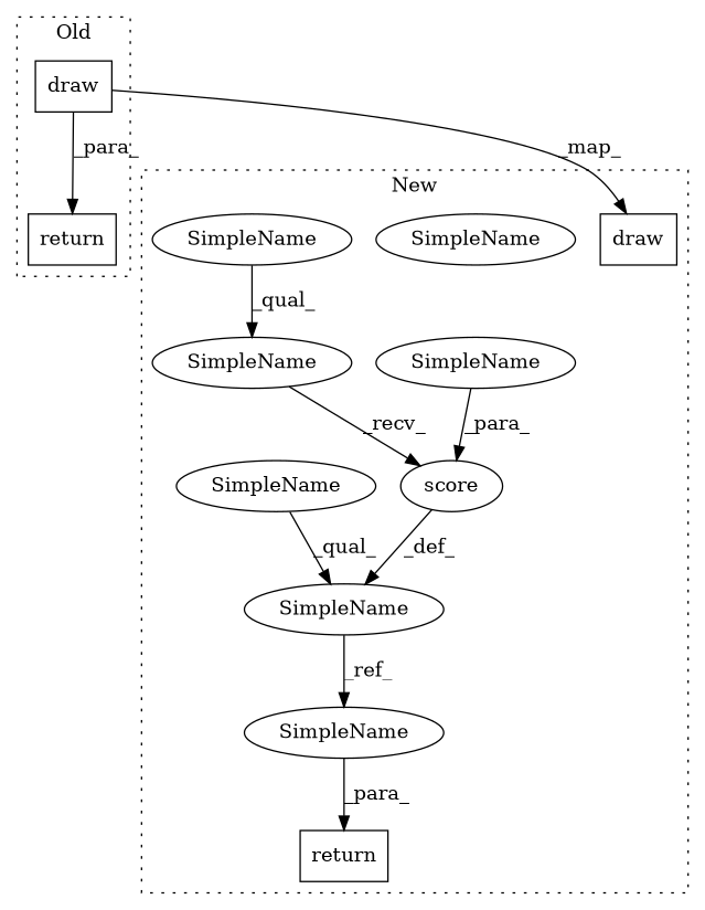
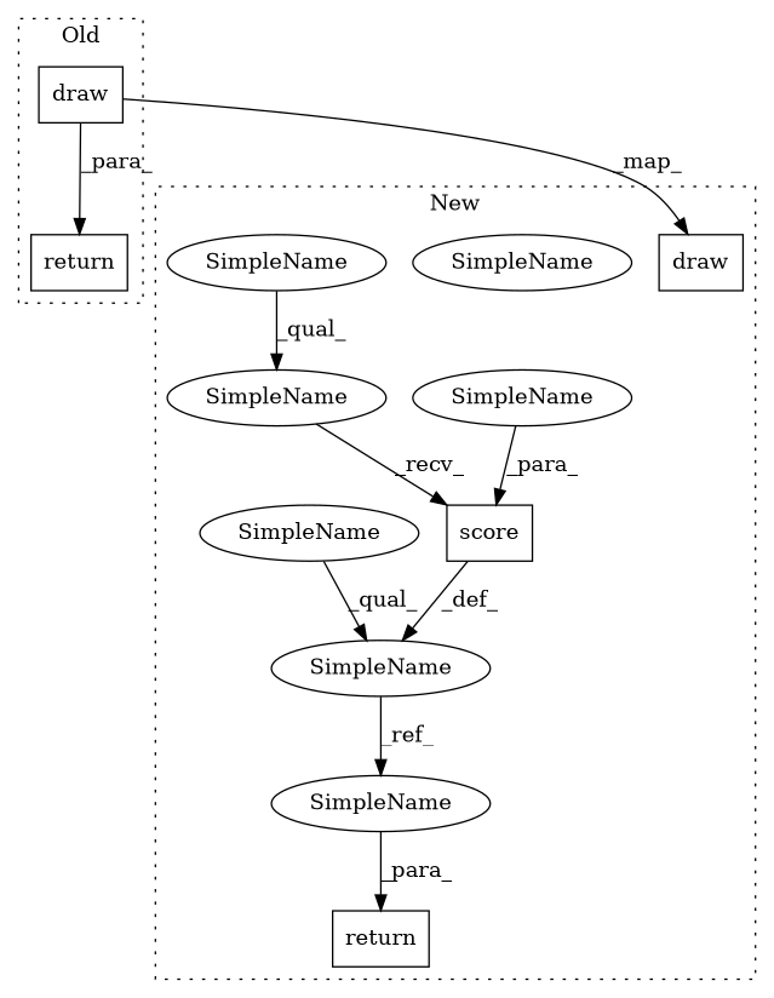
  digraph {
    node [a=42 l=0 s=2453 shape=ellipse]
    n1 [a=32 l=-5 label=draw s=2448 shape=box]
    n2 [a=41 l=7 label=return s=2436 shape=box]
    n3 [a=32 l=-5 label=draw s=2441 shape=box]
    n4 [label=SimpleName]
    n5 [a=41 l=7 label=return s=2496 shape=box]
-   n6 [a=32 l="6,-23" label=score s="2480,2488"]
+   n6 [a=32 l="6,-23" label=score s="2480,2488" shape=box]
    n7 [label=SimpleName s=2465]
    n8 [label=SimpleName s=2488]
    n9 [label=SimpleName s=2488]
    n10 [label=SimpleName s=2465]
    n11 [label=SimpleName]
    n12 [label=SimpleName s=2503]
    subgraph cluster_1 {
      label=Old
      style=dotted
      n1
      n2
    }
    subgraph cluster_2 {
      label=New
      style=dotted
      n3
      n4
      n5
      n6
      n7
      n8
      n9
      n10
      n11
      n12
    }
    n1 -> n2 [label=_para_]
    n1 -> n3 [label=_map_]
    n4 -> n12 [label=_ref_]
    n6 -> n4 [label=_def_]
    n7 -> n6 [label=_recv_]
    n9 -> n6 [label=_para_]
    n10 -> n7 [label=_qual_]
    n11 -> n4 [label=_qual_]
    n12 -> n5 [label=_para_]
  }
